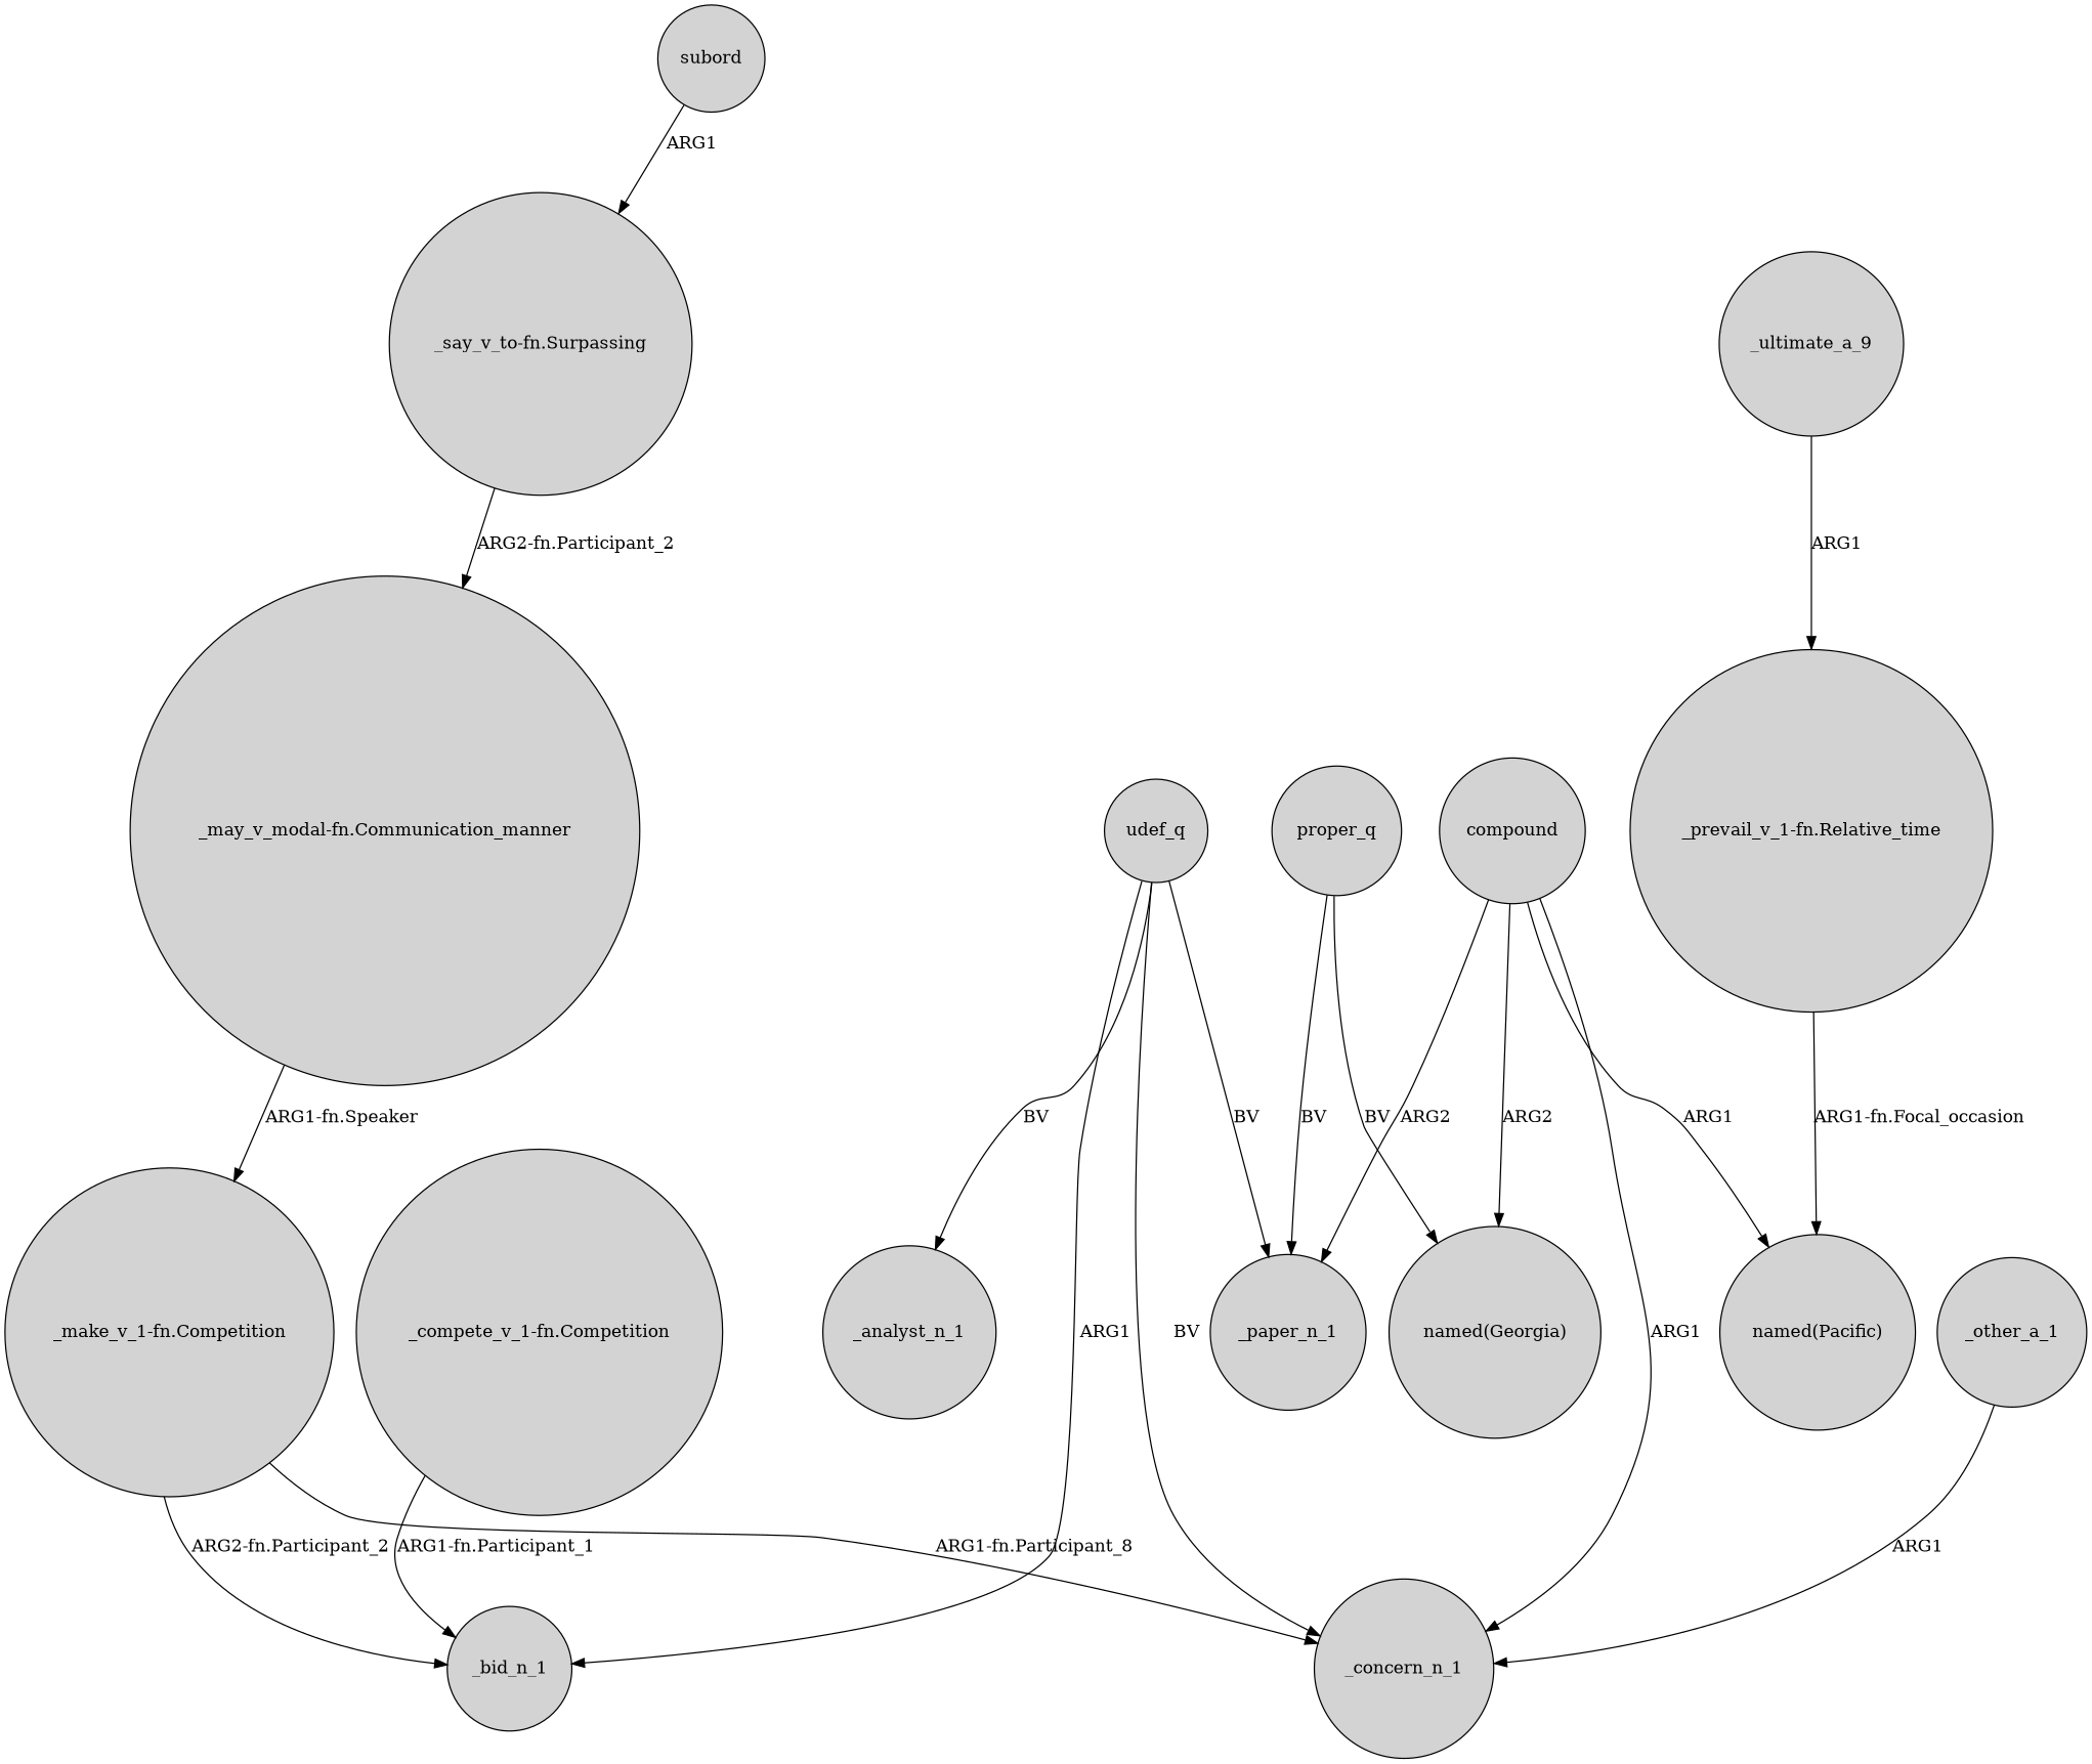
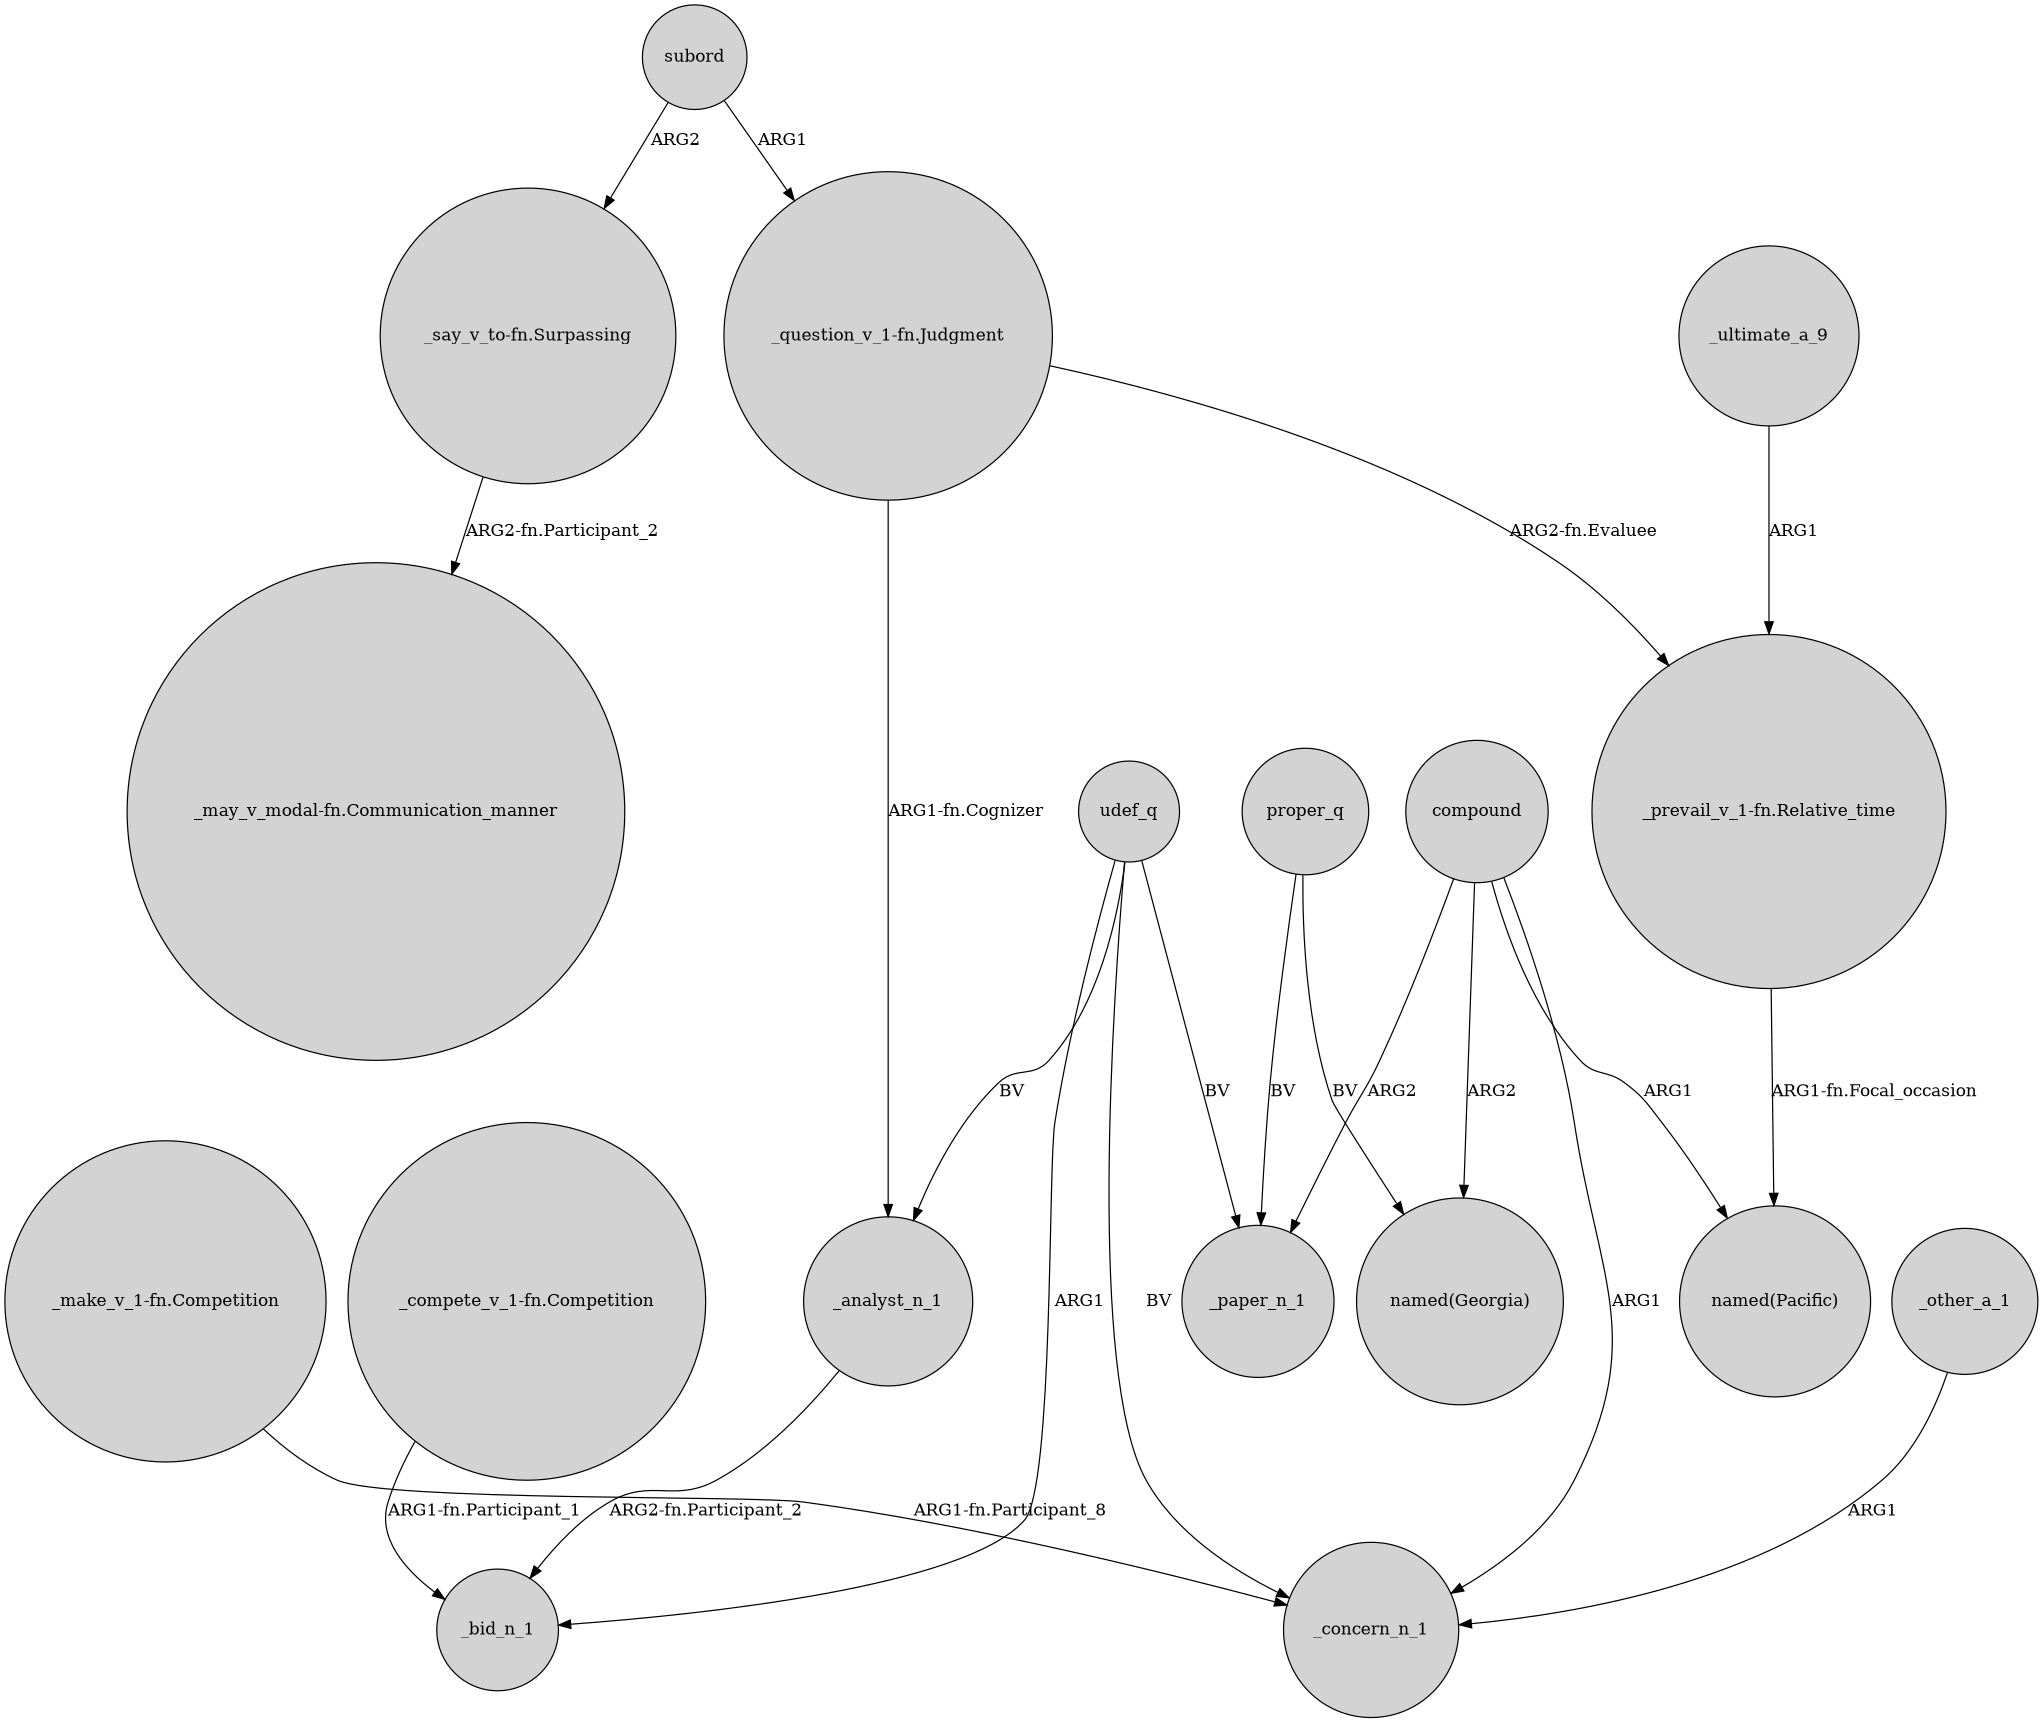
  digraph {
    fontname="DejaVu Serif"
    node [fontname="DejaVu Serif" shape=circle style=filled]
    edge [fontname="DejaVu Serif"]
    "_compete_v_1-fn.Competition"
    _bid_n_1
    proper_q
    "named(Georgia)"
    _paper_n_1
    udef_q
    _analyst_n_1
    _concern_n_1
    compound
    "named(Pacific)"
+   "_question_v_1-fn.Judgment"
    "_prevail_v_1-fn.Relative_time"
    "_may_v_modal-fn.Communication_manner"
    "_make_v_1-fn.Competition"
    subord
    "_say_v_to-fn.Surpassing"
    _other_a_1
    n18 [label=_ultimate_a_9]
    "_compete_v_1-fn.Competition" -> _bid_n_1 [label="ARG1-fn.Participant_1"]
    proper_q -> "named(Georgia)" [label=BV]
    proper_q -> _paper_n_1 [label=BV]
    udef_q -> _bid_n_1 [label=ARG1]
    udef_q -> _paper_n_1 [label=BV]
    udef_q -> _analyst_n_1 [label=BV]
    udef_q -> _concern_n_1 [label=BV]
    compound -> "named(Georgia)" [label=ARG2]
    compound -> _paper_n_1 [label=ARG2]
    compound -> _concern_n_1 [label=ARG1]
    compound -> "named(Pacific)" [label=ARG1]
+   "_question_v_1-fn.Judgment" -> _analyst_n_1 [label="ARG1-fn.Cognizer"]
+   "_question_v_1-fn.Judgment" -> "_prevail_v_1-fn.Relative_time" [label="ARG2-fn.Evaluee"]
    "_prevail_v_1-fn.Relative_time" -> "named(Pacific)" [label="ARG1-fn.Focal_occasion"]
-   "_may_v_modal-fn.Communication_manner" -> "_make_v_1-fn.Competition" [label="ARG1-fn.Speaker"]
-   "_make_v_1-fn.Competition" -> _bid_n_1 [label="ARG2-fn.Participant_2"]
+   _analyst_n_1 -> _bid_n_1 [label="ARG2-fn.Participant_2"]
    "_make_v_1-fn.Competition" -> _concern_n_1 [label="ARG1-fn.Participant_8"]
-   subord -> "_say_v_to-fn.Surpassing" [label=ARG1]
+   subord -> "_question_v_1-fn.Judgment" [label=ARG1]
+   subord -> "_say_v_to-fn.Surpassing" [label=ARG2]
    "_say_v_to-fn.Surpassing" -> "_may_v_modal-fn.Communication_manner" [label="ARG2-fn.Participant_2"]
    _other_a_1 -> _concern_n_1 [label=ARG1]
    n18 -> "_prevail_v_1-fn.Relative_time" [label=ARG1]
  }
